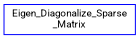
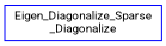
  digraph {
    rankdir=LR
    fontname=Roboto
-   n1 [color=blue fillcolor=white fontname=Roboto fontsize=10 height=0.2 label="Eigen_Diagonalize_Sparse\l_Matrix" shape=record style=filled width=0.4]
+   n1 [color=blue fillcolor=white fontname=Roboto fontsize=10 height=0.2 label="Eigen_Diagonalize_Sparse\l_Diagonalize" shape=record style=filled width=0.4]
  }
